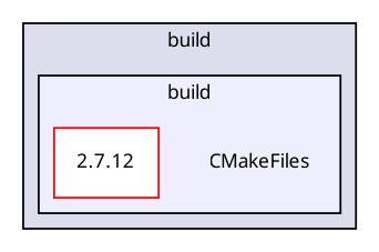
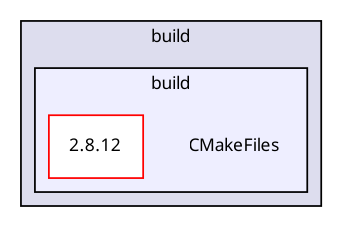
  digraph {
    compound=true
    fontname="Noto Sans"
    node [fontname="Noto Sans" fontsize=10]
    n1 [label=CMakeFiles shape=plaintext]
-   n2 [color=red fillcolor=white label="2.7.12" shape=box style=filled]
+   n2 [color=red fillcolor=white label="2.8.12" shape=box style=filled]
    subgraph cluster_1 {
      bgcolor="#ddddee"
      fontsize=10
      label=build
      pencolor=black
      subgraph cluster_2 {
        bgcolor="#eeeeff"
        fontsize=10
        pencolor=black
        n1
        n2
      }
    }
  }
